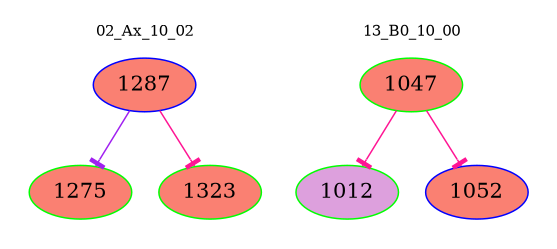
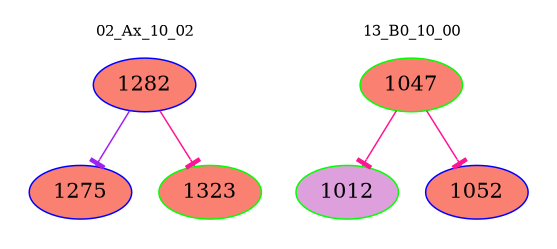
  digraph {
    node [color=blue fillcolor=salmon style=filled]
    edge [arrowhead=tee color=deeppink]
-   n1 [label=1287]
-   n2 [color=green label=1275]
+   n1 [label=1282]
+   n2 [label=1275]
    n3 [color=green label=1323]
    n4 [color=green label=1047]
    n5 [color=green fillcolor=plum label=1012]
    n6 [label=1052]
    subgraph cluster_1 {
      color=white
      fontsize=10
      label="02_Ax_10_02"
      n1
      n2
      n3
    }
    subgraph cluster_2 {
      color=white
      fontsize=10
      label="13_B0_10_00"
      n4
      n5
      n6
    }
    n1 -> n2 [color=purple]
    n1 -> n3
    n4 -> n5
    n4 -> n6
  }
